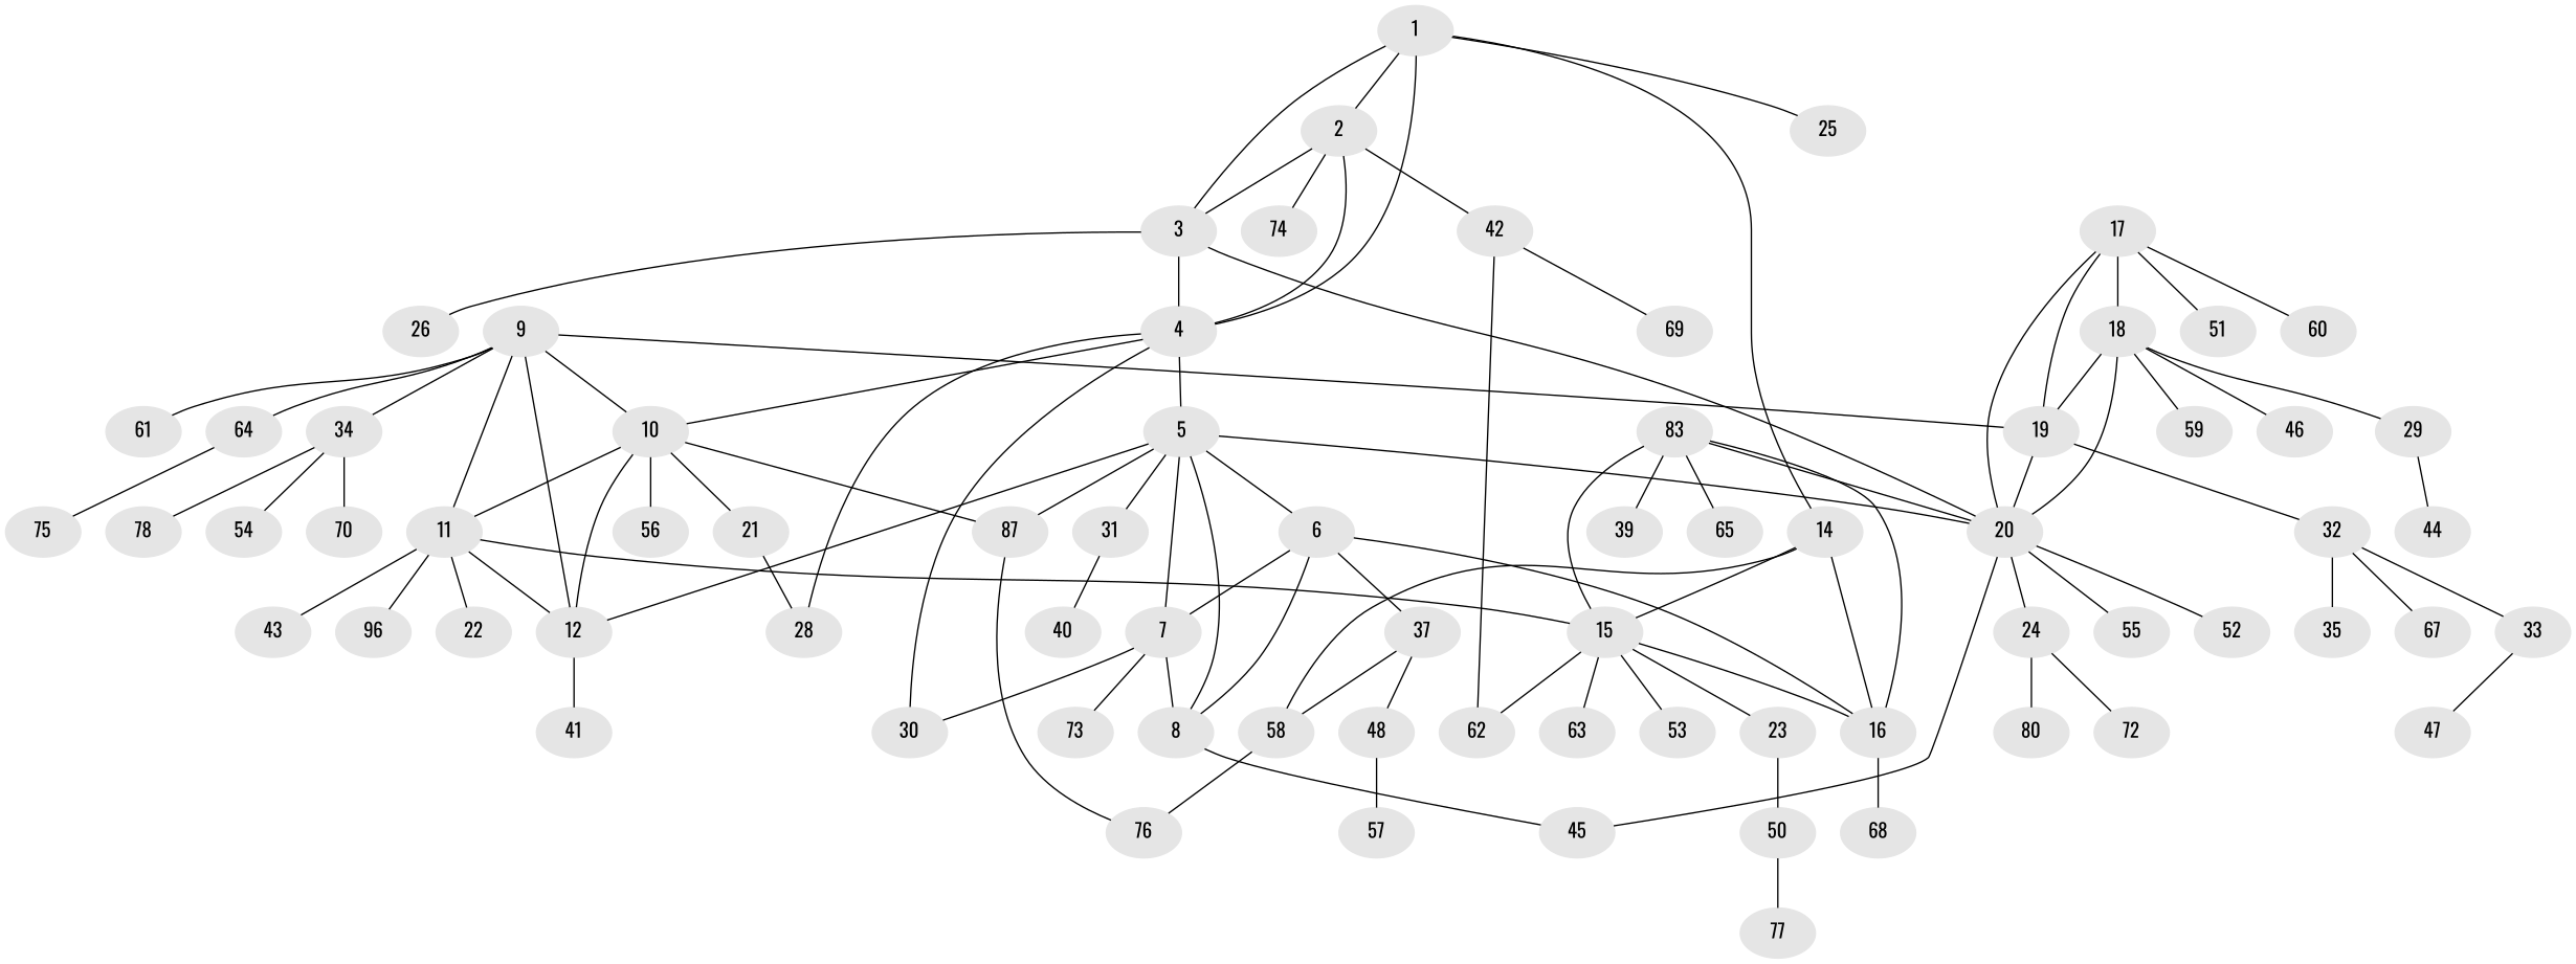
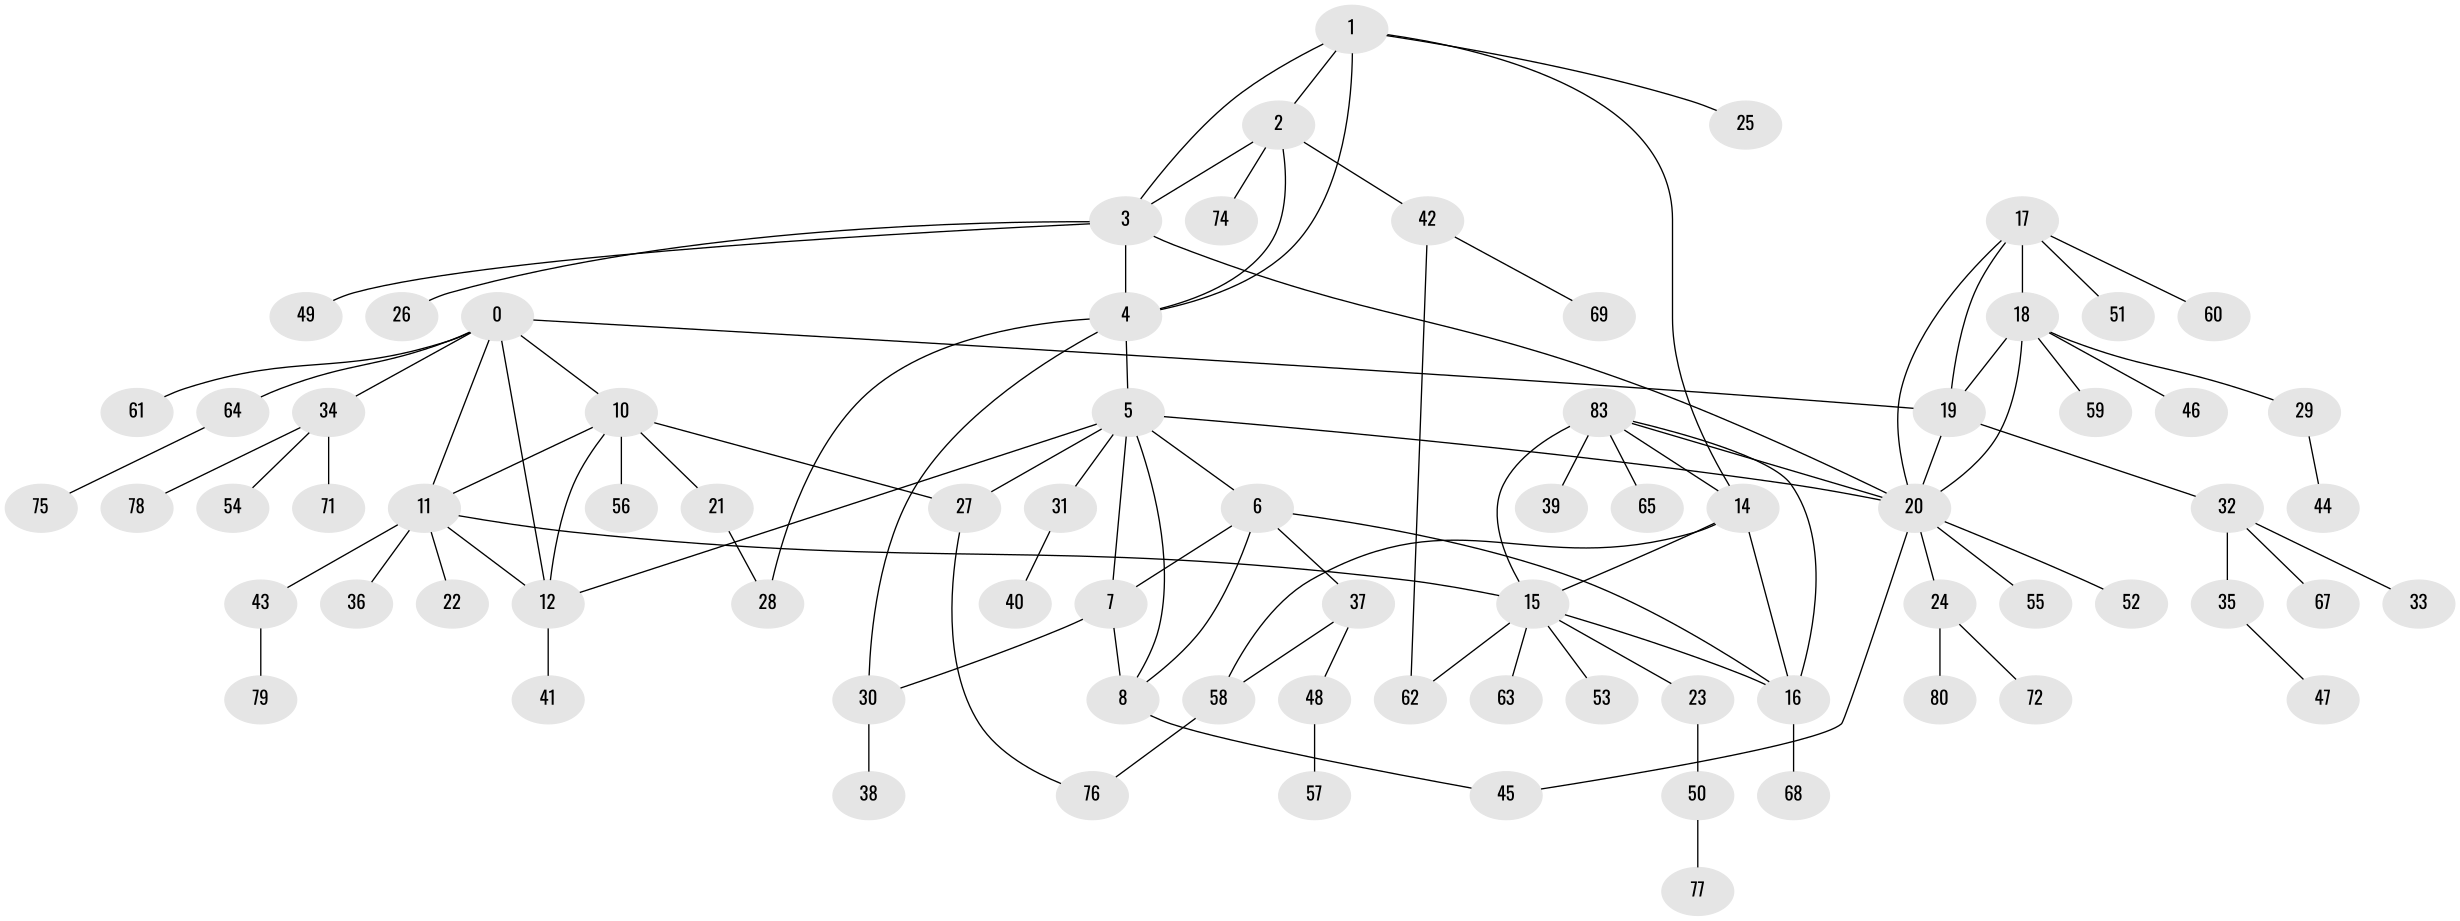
  graph {
    fontname=Oswald
    node [color=gray90 fontname=Oswald style=filled]
    edge [fontname=Oswald]
    1
    2
    3
    4
    14
    25
    42
    74
    20
    26
+   49
    5
    10
    28
    30
    16
    15
    58
    62
    69
    45
    24
    52
    55
    34
    54
-   71 [label=70]
+   71
    78
    6
    7
    8
    12
-   27 [label=87]
+   27
    31
    11
    21
    56
+   38
    37
-   73
    41
    76
    40
    68
    48
-   9
+   9 [label=0]
    19
    61
    64
    22
-   36 [label=96]
+   36
    43
    32
    75
    23
    53
    63
+   79
    n59 [label=83]
    39
    65
    50
    17
    18
    51
    60
    29
    46
    59
    44
    33
    35
    67
    72
    80
    77
    47
    57
    1 -- 2
    1 -- 3
    1 -- 4
    1 -- 14
    1 -- 25
    2 -- 3
    2 -- 4
    2 -- 42
    2 -- 74
    3 -- 4
    3 -- 20
    3 -- 26
+   3 -- 49
    4 -- 5
-   4 -- 10
    4 -- 28
    4 -- 30
    14 -- 16
    14 -- 15
    14 -- 58
    42 -- 62
    42 -- 69
    20 -- 45
    20 -- 24
    20 -- 52
    20 -- 55
    5 -- 20
    5 -- 6
    5 -- 7
    5 -- 8
    5 -- 12
    5 -- 27
    5 -- 31
    10 -- 12
    10 -- 27
    10 -- 11
    10 -- 21
    10 -- 56
+   30 -- 38
    16 -- 68
    15 -- 16
    15 -- 62
    15 -- 23
    15 -- 53
    15 -- 63
    58 -- 76
    24 -- 72
    24 -- 80
    34 -- 54
    34 -- 71
    34 -- 78
    6 -- 16
    6 -- 7
    6 -- 8
    6 -- 37
    7 -- 30
    7 -- 8
-   7 -- 73
    8 -- 45
    12 -- 41
    27 -- 76
    31 -- 40
    11 -- 15
    11 -- 12
    11 -- 22
    11 -- 36
    11 -- 43
    21 -- 28
    37 -- 58
    37 -- 48
    48 -- 57
    9 -- 10
    9 -- 34
    9 -- 12
    9 -- 11
    9 -- 19
    9 -- 61
    9 -- 64
    19 -- 20
    19 -- 32
    64 -- 75
+   43 -- 79
    32 -- 33
    32 -- 35
    32 -- 67
    23 -- 50
+   n59 -- 14
    n59 -- 20
    n59 -- 16
    n59 -- 15
    n59 -- 39
    n59 -- 65
    50 -- 77
    17 -- 20
    17 -- 19
    17 -- 18
    17 -- 51
    17 -- 60
    18 -- 20
    18 -- 19
    18 -- 29
    18 -- 46
    18 -- 59
    29 -- 44
-   33 -- 47
+   35 -- 47
  }
